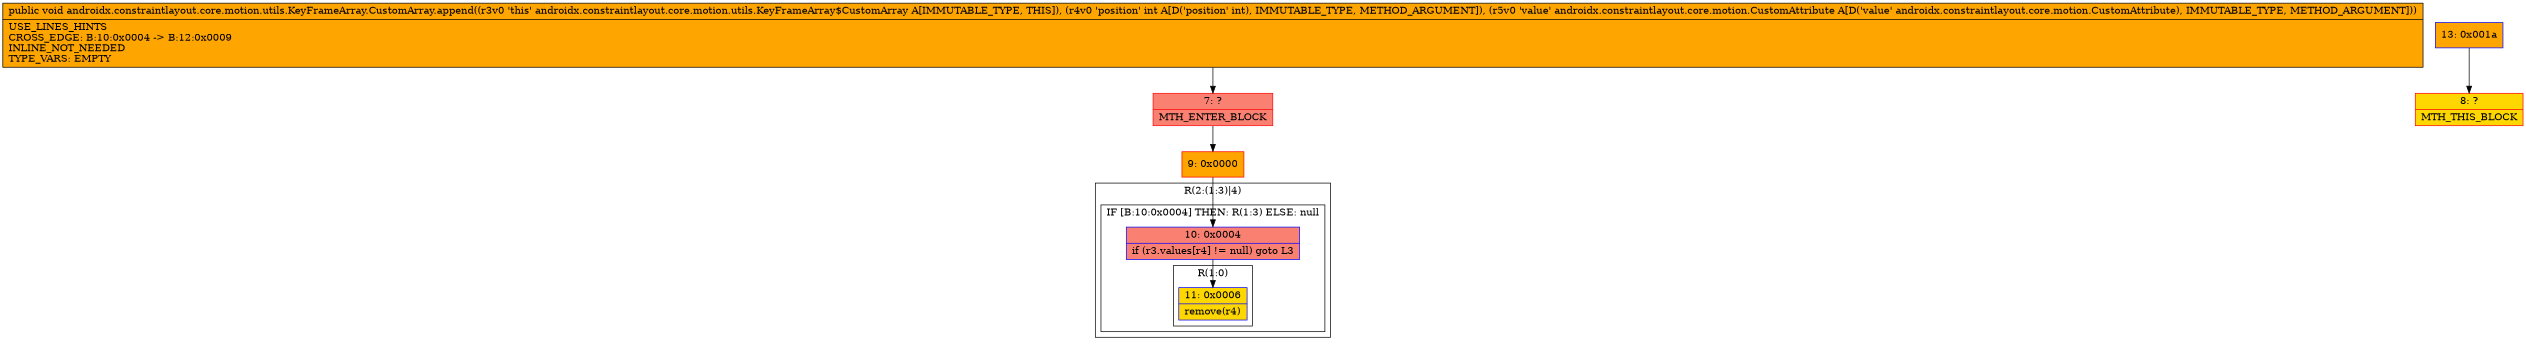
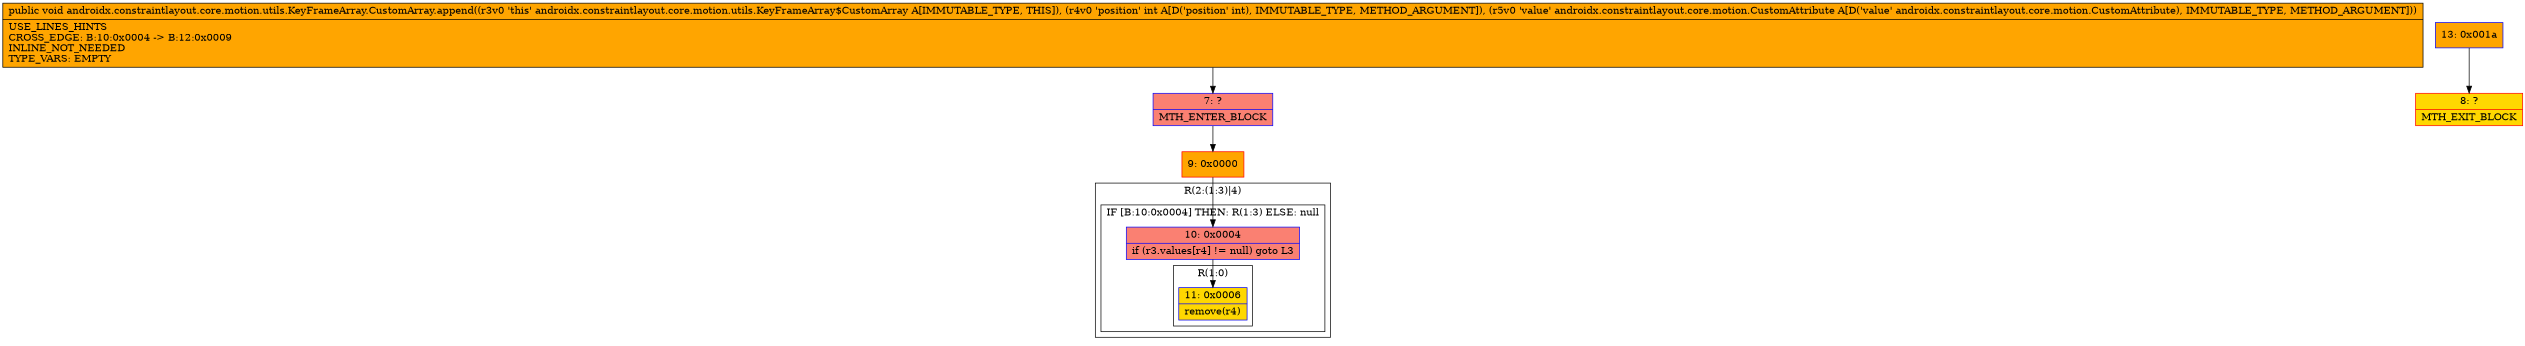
  digraph {
    node [color=blue fillcolor=orange shape=record style=filled]
    n1 [fillcolor=gold label="{11\:\ 0x0006|remove(r4)\l}"]
    n2 [fillcolor=salmon label="{10\:\ 0x0004|if (r3.values[r4] != null) goto L3\l}"]
    n3 [label="{13\:\ 0x001a}"]
-   n4 [color=red fillcolor=gold label="{8\:\ ?|MTH_THIS_BLOCK\l}"]
-   n5 [color=red fillcolor=salmon label="{7\:\ ?|MTH_ENTER_BLOCK\l}"]
+   n4 [color=red fillcolor=gold label="{8\:\ ?|MTH_EXIT_BLOCK\l}"]
+   n5 [fillcolor=salmon label="{7\:\ ?|MTH_ENTER_BLOCK\l}"]
    n6 [color=red label="{9\:\ 0x0000}"]
    n7 [label="{public void androidx.constraintlayout.core.motion.utils.KeyFrameArray.CustomArray.append((r3v0 'this' androidx.constraintlayout.core.motion.utils.KeyFrameArray$CustomArray A[IMMUTABLE_TYPE, THIS]), (r4v0 'position' int A[D('position' int), IMMUTABLE_TYPE, METHOD_ARGUMENT]), (r5v0 'value' androidx.constraintlayout.core.motion.CustomAttribute A[D('value' androidx.constraintlayout.core.motion.CustomAttribute), IMMUTABLE_TYPE, METHOD_ARGUMENT]))  | USE_LINES_HINTS\lCROSS_EDGE: B:10:0x0004 \-\> B:12:0x0009\lINLINE_NOT_NEEDED\lTYPE_VARS: EMPTY\l}" color=""]
    subgraph cluster_1 {
      label="R(2:(1:3)|4)"
      subgraph cluster_2 {
        label="IF [B:10:0x0004] THEN: R(1:3) ELSE: null"
        n2
        subgraph cluster_3 {
          label="R(1:0)"
          n1
        }
      }
    }
    n2 -> n1
    n3 -> n4
    n5 -> n6
    n6 -> n2
    n7 -> n5
  }
